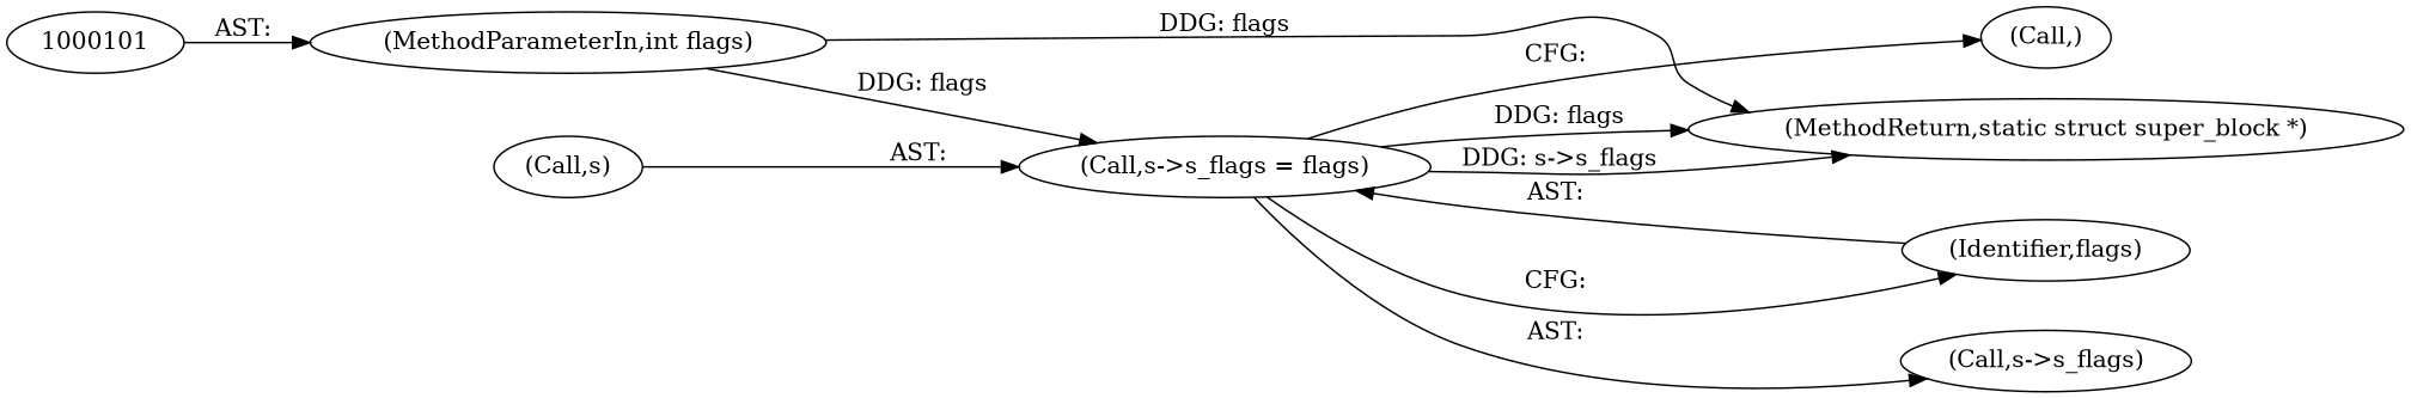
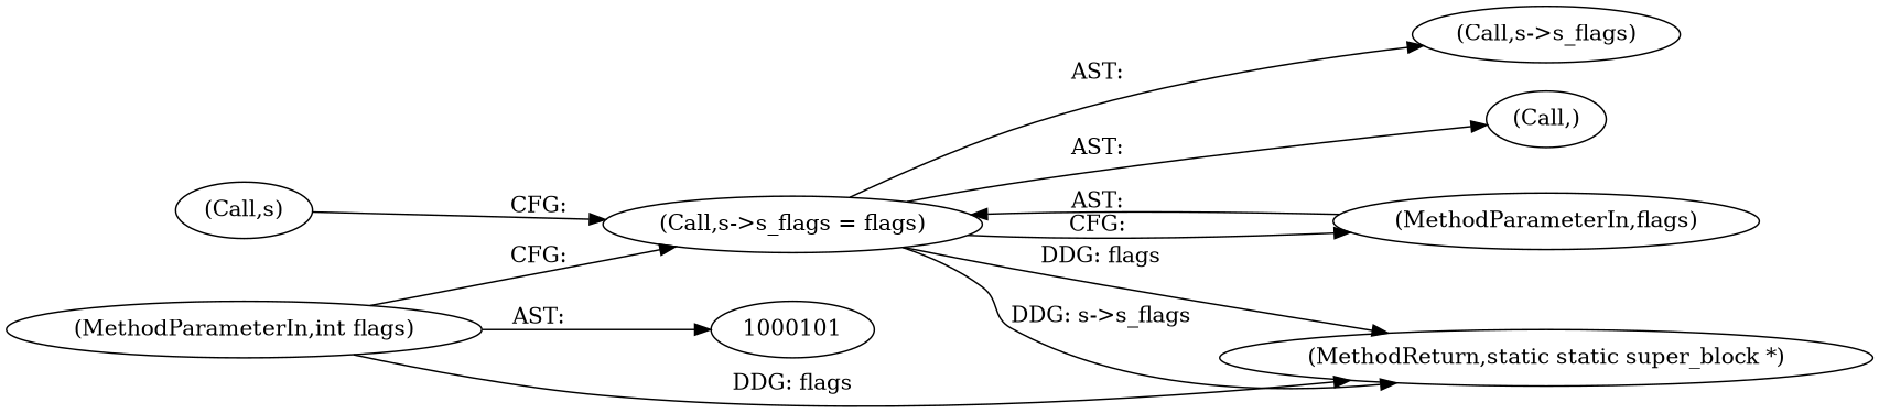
  digraph {
    rankdir=LR
    n1 [label="(Call,s->s_flags = flags)"]
    n2 [label="(Call,)"]
-   n3 [label="(MethodReturn,static struct super_block *)"]
-   n4 [label="(Identifier,flags)"]
+   n3 [label="(MethodReturn,static static super_block *)"]
+   n4 [label="(MethodParameterIn,flags)"]
    n5 [label="(Call,s->s_flags)"]
    n6 [label="(MethodParameterIn,int flags)"]
    1000101
    n8 [label="(Call,s)"]
-   n1 -> n2 [label="CFG: "]
+   n1 -> n2 [label="AST: "]
    n1 -> n3 [label="DDG: flags"]
    n1 -> n3 [label="DDG: s->s_flags"]
    n1 -> n4 [label="CFG: "]
    n1 -> n5 [label="AST: "]
    n4 -> n1 [label="AST: "]
-   n6 -> n1 [label="DDG: flags"]
+   n6 -> n1 [label="CFG: "]
    n6 -> n3 [label="DDG: flags"]
-   1000101 -> n6 [label="AST: "]
-   n8 -> n1 [label="AST: "]
+   n6 -> 1000101 [label="AST: "]
+   n8 -> n1 [label="CFG: "]
  }
